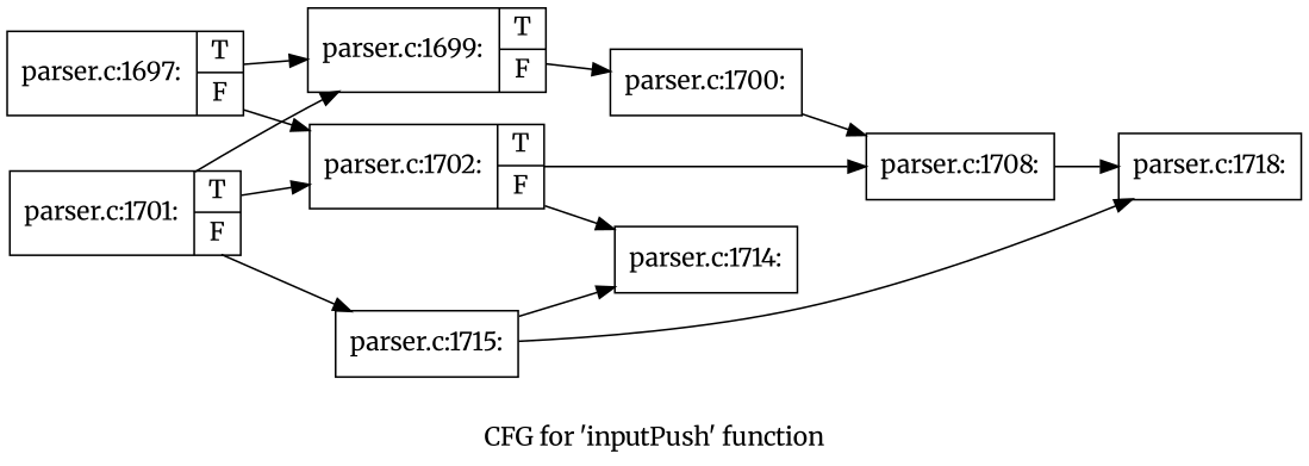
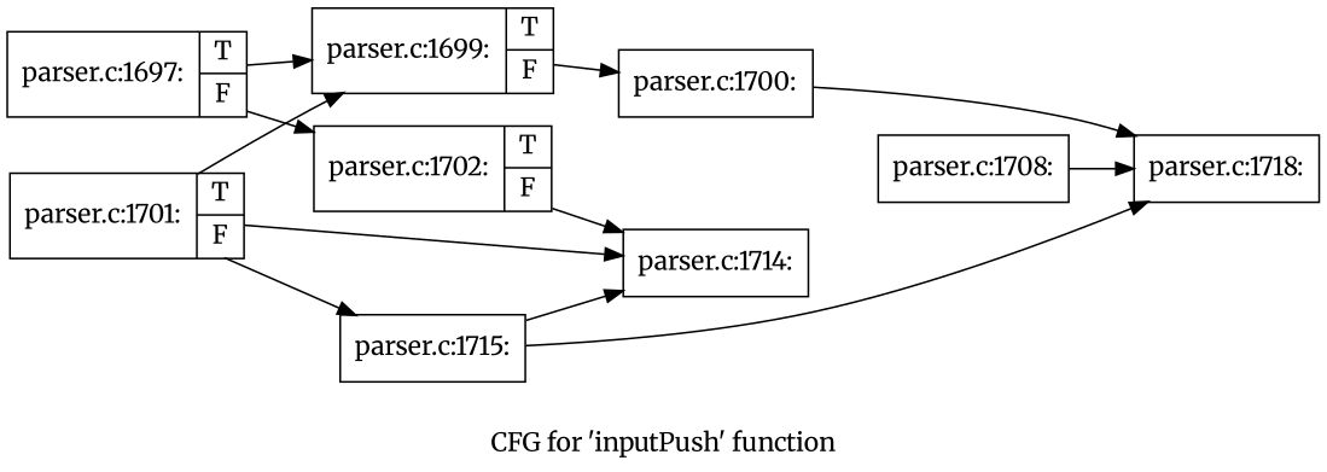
  digraph {
    fontname=Merriweather
    label="CFG for 'inputPush' function"
    rankdir=LR
    node [fontname=Merriweather shape=record]
    edge [fontname=Merriweather]
    n1 [label="{parser.c:1697:|{<s0>T|<s1>F}}"]
    n2 [label="{parser.c:1699:|{<s0>T|<s1>F}}"]
    n3 [label="{parser.c:1702:|{<s0>T|<s1>F}}"]
    n4 [label="{parser.c:1700:}"]
    n5 [label="{parser.c:1718:}"]
    n6 [label="{parser.c:1701:|{<s0>T|<s1>F}}"]
    n7 [label="{parser.c:1715:}"]
    n8 [label="{parser.c:1708:}"]
    n9 [label="{parser.c:1714:}"]
    n1 -> n2
    n1 -> n3
    n2 -> n4
-   n3 -> n8
    n3 -> n9
-   n4 -> n8
+   n4 -> n5
    n6 -> n2
-   n6 -> n3
+   n6 -> n9
    n6 -> n7
    n7 -> n5
    n7 -> n9
    n8 -> n5
  }
